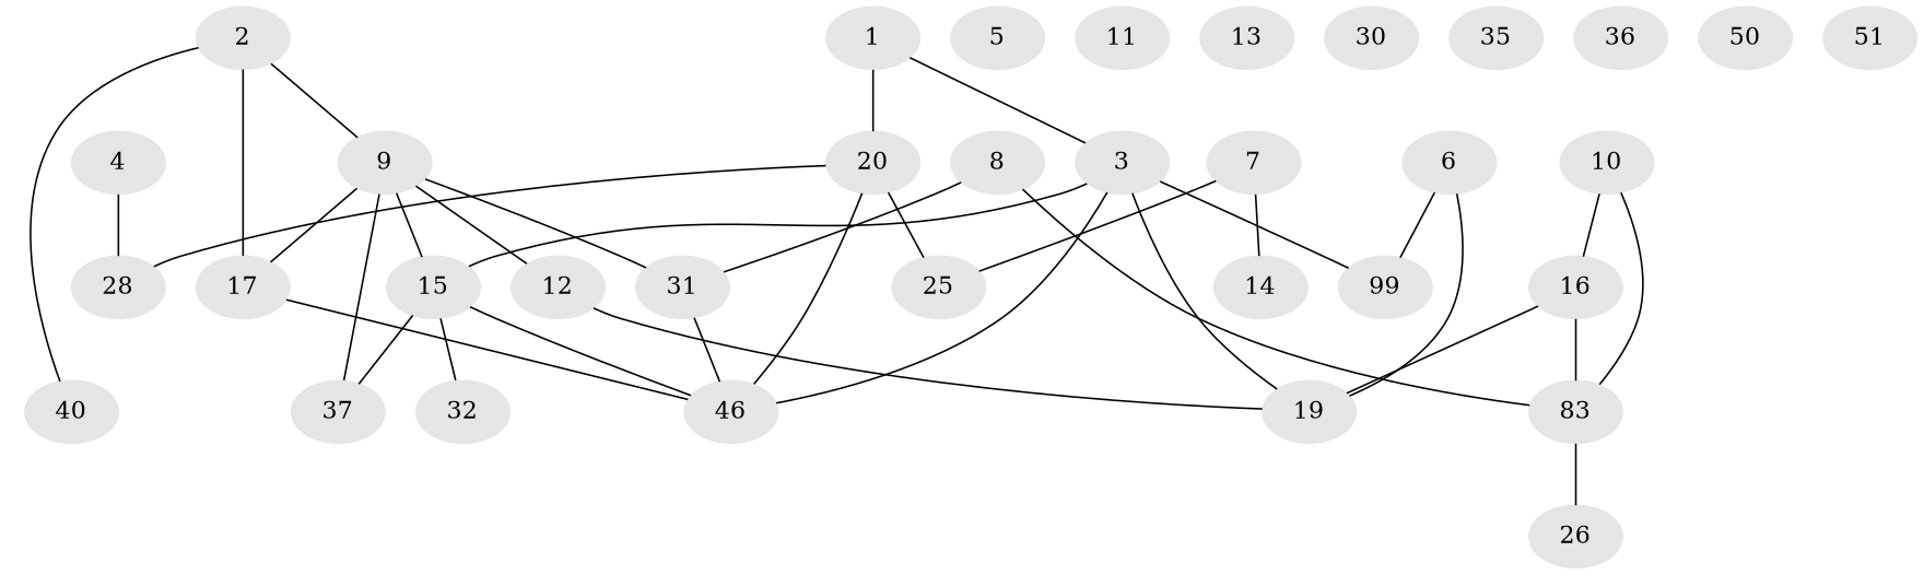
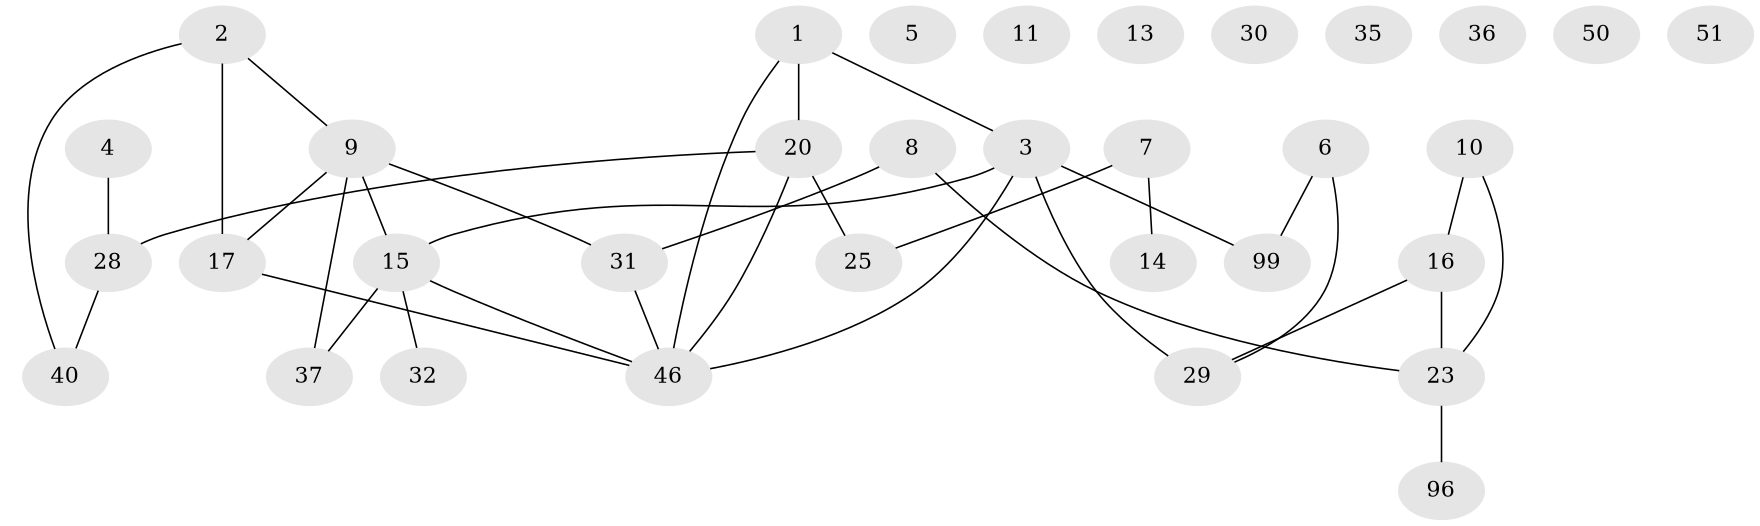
  graph {
    node [color=gray90 style=filled]
    1 [super="+38"]
    3 [super="+22"]
    20 [super="+47"]
    46 [super="+48"]
    15 [super="+44"]
-   19 [super="+45"]
+   19 [super="+45" label=29]
    n7 [label=99 super="+43"]
    28
    25
    2 [super="+21"]
    9 [super="+54"]
    17 [super="+41"]
    40 [super="+49"]
    31
-   12 [super="+27"]
    37
    14 [super="+39"]
    32
    4 [super="+24"]
    5
    6 [super="+33"]
    7 [super="+52"]
    8 [super="+18"]
-   23 [super="+53" label=83]
-   26 [super="+34"]
+   23 [super="+53"]
+   26 [super="+34" label=96]
    16 [super="+55"]
    10
    11
    13
    30
    35
    36
    50
    51
    1 -- 3
    1 -- 20
+   1 -- 46
    3 -- 46
    3 -- 15
    3 -- 19
    3 -- n7
    20 -- 46
    20 -- 28
    20 -- 25
    15 -- 46
    15 -- 37
    15 -- 32
+   28 -- 40
    2 -- 9
    2 -- 17
    2 -- 40
    9 -- 15
    9 -- 17
    9 -- 31
-   9 -- 12
    9 -- 37
    17 -- 46
    31 -- 46
-   12 -- 19
    4 -- 28
    6 -- 19
    6 -- n7
    7 -- 25
    7 -- 14
    8 -- 31
    8 -- 23
    23 -- 26 [weight=2]
    16 -- 19
    16 -- 23
    10 -- 23
    10 -- 16
  }
